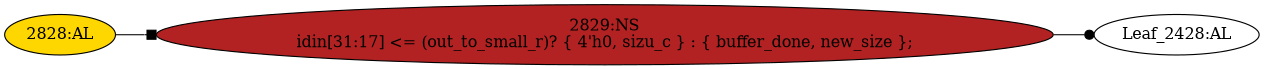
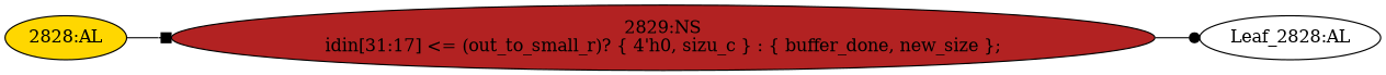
  strict digraph {
    rankdir=LR
    node [style=filled]
    edge [cond="[]" lineno=None]
    n1 [ast="<pyverilog.vparser.ast.NonblockingSubstitution object at 0x7f13b5542f90>" fillcolor=firebrick label="2829:NS\nidin[31:17] <= (out_to_small_r)? { 4'h0, sizu_c } : { buffer_done, new_size };" statements="[<pyverilog.vparser.ast.NonblockingSubstitution object at 0x7f13b5542f90>]" typ=NonblockingSubstitution]
-   n2 [def_var="['idin']" label="Leaf_2428:AL" style=""]
+   n2 [def_var="['idin']" label="Leaf_2828:AL" style=""]
    n3 [ast="<pyverilog.vparser.ast.Always object at 0x7f13b554c410>" clk_sens=True fillcolor=gold label="2828:AL" sens="['clk']" statements="[]" typ=Always use_var="['buffer_done', 'out_to_small_r', 'new_size', 'sizu_c']"]
    n1 -> n2 [arrowhead=dot]
    n3 -> n1 [arrowhead=box]
  }
